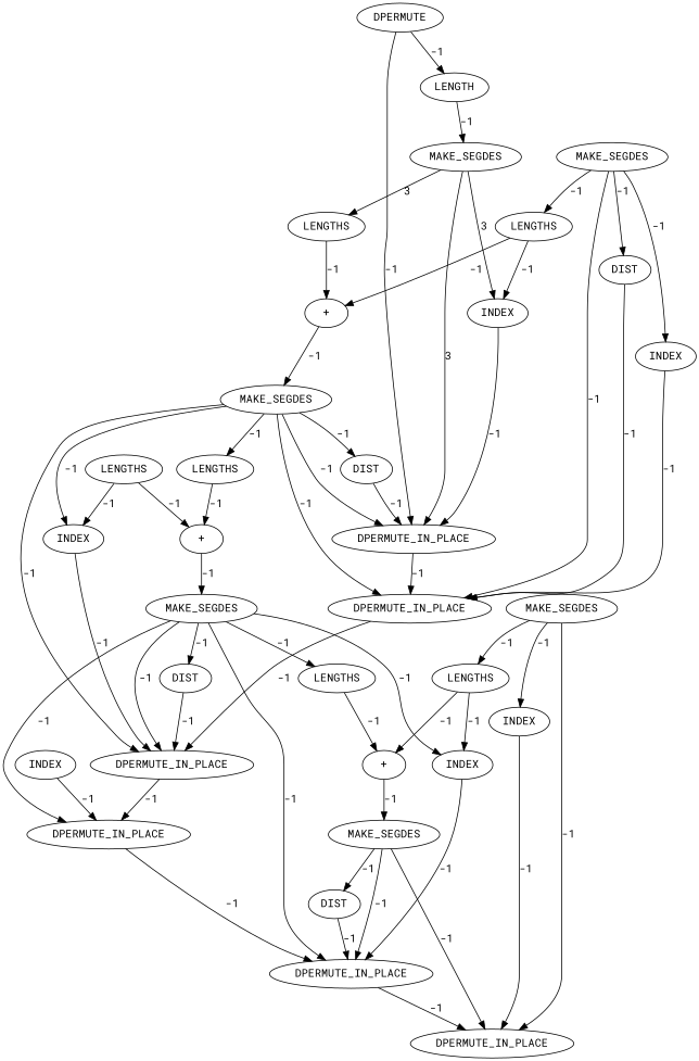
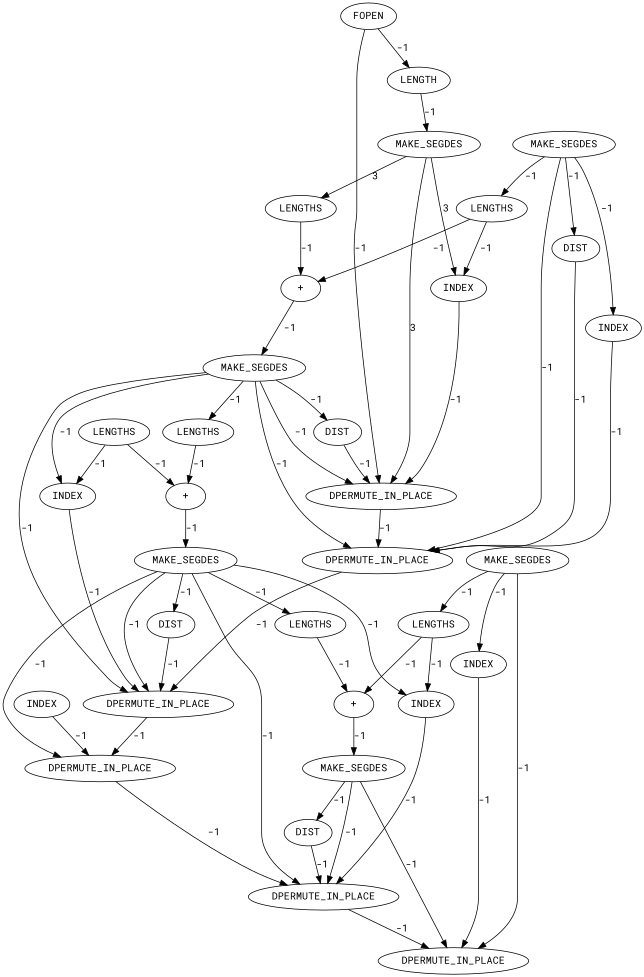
  digraph {
    fontname="Roboto Mono"
    node [cost=0 fontname="Roboto Mono"]
    edge [cost=-1 fontname="Roboto Mono"]
    n1 [label=INDEX]
    n2 [label=DPERMUTE_IN_PLACE]
    n3 [label=DIST]
    n4 [label=DPERMUTE_IN_PLACE]
    n5 [label=DIST]
    n6 [label=DPERMUTE_IN_PLACE]
    n7 [label=MAKE_SEGDES]
    n8 [label=DIST]
    n9 [label=INDEX]
    n10 [label=LENGTHS]
    n11 [label=DPERMUTE_IN_PLACE]
    n12 [cost=2365 label=MAKE_SEGDES]
    n13 [label=LENGTHS]
    n14 [label=INDEX]
    n15 [label=DPERMUTE_IN_PLACE]
    n16 [label=MAKE_SEGDES]
    n17 [label=LENGTHS]
    n18 [label=DIST]
    n19 [label=INDEX]
    n20 [label=DPERMUTE_IN_PLACE]
    n21 [label=INDEX]
    n22 [label=MAKE_SEGDES]
    n23 [label=LENGTHS]
    n24 [label="+"]
    n25 [label=LENGTH]
    n26 [label="+"]
    n27 [label=LENGTHS]
    n28 [label="+"]
    n29 [label=MAKE_SEGDES]
    n30 [label=INDEX]
-   n31 [label=DPERMUTE]
+   n31 [label=FOPEN]
    n32 [label=MAKE_SEGDES]
    n33 [label=LENGTHS]
    n1 -> n2 [label=-1]
    n2 -> n4 [label=-1]
    n3 -> n4 [label=-1]
    n4 -> n20 [label=-1]
    n5 -> n6 [label=-1]
    n6 -> n2 [label=-1]
    n7 -> n8 [label=-1]
    n7 -> n9 [label=-1]
    n7 -> n10 [label=-1]
    n7 -> n11 [label=-1]
    n8 -> n11 [label=-1]
    n9 -> n11 [label=-1]
    n10 -> n14 [label=-1]
    n10 -> n26 [label=-1]
    n11 -> n6 [label=-1]
    n12 -> n13 [cost=3 label=3]
    n12 -> n14 [cost=3 label=3]
    n12 -> n15 [cost=3 label=3]
    n13 -> n26 [label=-1]
    n14 -> n15 [label=-1]
    n15 -> n11 [label=-1]
    n16 -> n6 [label=-1]
    n16 -> n11 [label=-1]
    n16 -> n15 [label=-1]
    n16 -> n17 [label=-1]
    n16 -> n18 [label=-1]
    n16 -> n19 [label=-1]
    n17 -> n24 [label=-1]
    n18 -> n15 [label=-1]
    n19 -> n6 [label=-1]
    n21 -> n20 [label=-1]
    n22 -> n3 [label=-1]
    n22 -> n4 [label=-1]
    n22 -> n20 [label=-1]
    n23 -> n19 [label=-1]
    n23 -> n24 [label=-1]
    n24 -> n29 [label=-1]
    n25 -> n12 [label=-1]
    n26 -> n16 [label=-1]
    n27 -> n28 [label=-1]
    n28 -> n22 [label=-1]
    n29 -> n2 [label=-1]
    n29 -> n4 [label=-1]
    n29 -> n5 [label=-1]
    n29 -> n6 [label=-1]
    n29 -> n27 [label=-1]
    n29 -> n30 [label=-1]
    n30 -> n4 [label=-1]
    n31 -> n15 [label=-1]
    n31 -> n25 [label=-1]
    n32 -> n20 [label=-1]
    n32 -> n21 [label=-1]
    n32 -> n33 [label=-1]
    n33 -> n28 [label=-1]
    n33 -> n30 [label=-1]
  }
